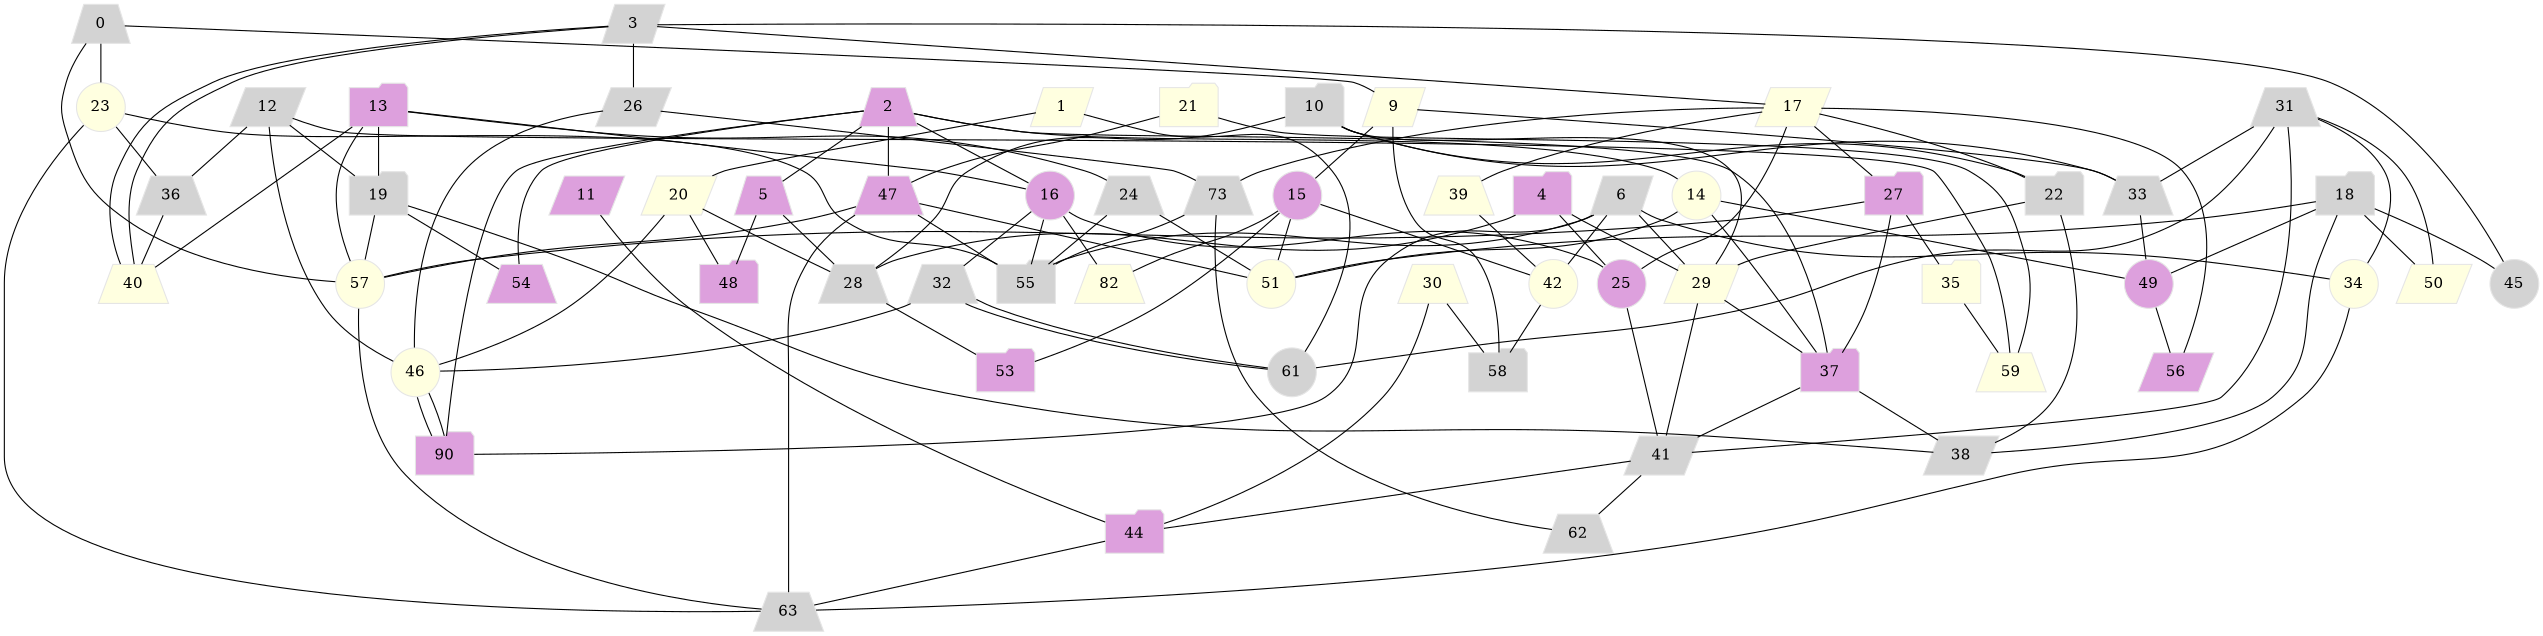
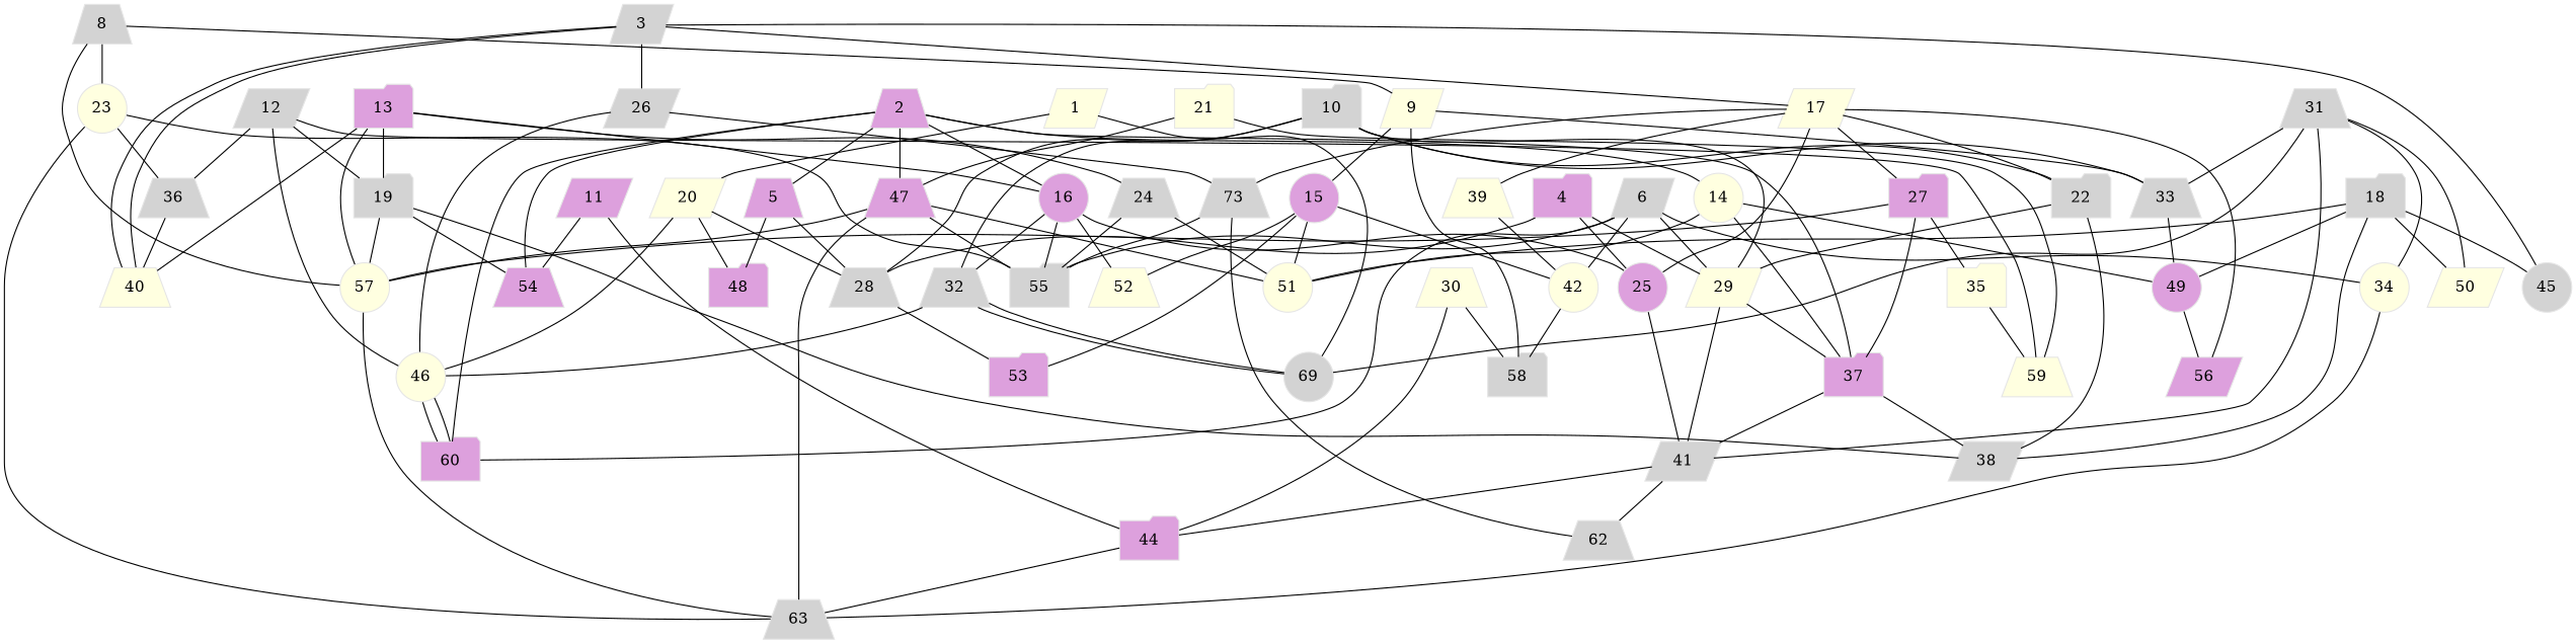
  graph {
    node [color=gray90 fillcolor=lightgrey shape=trapezium style=filled]
    1 [fillcolor=lightyellow shape=parallelogram]
    20 [fillcolor=lightyellow shape=parallelogram]
-   61 [shape=circle]
+   61 [shape=circle label=69]
    28
    48 [fillcolor=plum shape=folder]
    46 [fillcolor=lightyellow shape=circle]
    2 [fillcolor=plum]
    5 [fillcolor=plum]
    14 [fillcolor=lightyellow shape=circle]
    16 [fillcolor=plum shape=circle]
    37 [fillcolor=plum shape=folder]
    47 [fillcolor=plum]
    54 [fillcolor=plum]
-   60 [fillcolor=plum shape=folder label=90]
+   60 [fillcolor=plum shape=folder]
    49 [fillcolor=plum shape=circle]
    51 [fillcolor=lightyellow shape=circle]
    25 [fillcolor=plum shape=circle]
    55 [shape=folder]
    32
-   52 [fillcolor=lightyellow label=82]
+   52 [fillcolor=lightyellow]
    38 [shape=parallelogram]
    41 [shape=parallelogram]
    57 [fillcolor=lightyellow shape=circle]
    63
    3 [shape=parallelogram]
    17 [fillcolor=lightyellow shape=parallelogram]
    26 [shape=parallelogram]
    40 [fillcolor=lightyellow]
    45 [shape=circle]
    22 [shape=folder]
    27 [fillcolor=plum shape=folder]
    39 [fillcolor=lightyellow]
    n33 [label=73]
    56 [fillcolor=plum shape=parallelogram]
    4 [fillcolor=plum shape=folder]
    29 [fillcolor=lightyellow shape=parallelogram]
    53 [fillcolor=plum shape=folder]
    6 [shape=parallelogram]
    34 [fillcolor=lightyellow shape=circle]
    42 [fillcolor=lightyellow shape=circle]
    58 [shape=folder]
    59 [fillcolor=lightyellow]
    9 [fillcolor=lightyellow shape=parallelogram]
-   8 [label=0]
+   8
    23 [fillcolor=lightyellow shape=circle]
    15 [fillcolor=plum shape=circle]
    33
    36
    10 [shape=folder]
    11 [fillcolor=plum shape=parallelogram]
    44 [fillcolor=plum shape=folder]
    12 [shape=parallelogram]
    19 [shape=folder]
    13 [fillcolor=plum shape=folder]
    24
    35 [fillcolor=lightyellow shape=folder]
    62
    18 [shape=folder]
    50 [fillcolor=lightyellow shape=parallelogram]
    21 [fillcolor=lightyellow shape=folder]
    30 [fillcolor=lightyellow]
    31
    1 -- 20
    1 -- 61
    20 -- 28
    20 -- 48
    20 -- 46
    28 -- 53
    46 -- 60
    46 -- 60
    2 -- 5
    2 -- 14
    2 -- 16
    2 -- 37
    2 -- 47
    2 -- 54
    2 -- 60
    5 -- 28
    5 -- 48
    14 -- 37
    14 -- 49
    14 -- 51
    16 -- 25
    16 -- 55
    16 -- 32
    16 -- 52
    37 -- 38
    37 -- 41
    47 -- 51
    47 -- 55
    47 -- 57
    47 -- 63
    49 -- 56
    25 -- 41
    32 -- 61
    32 -- 61
    32 -- 46
    41 -- 44
    41 -- 62
    57 -- 63
    3 -- 17
    3 -- 26
    3 -- 40
    3 -- 40
    3 -- 45
    17 -- 25
    17 -- 22
    17 -- 27
    17 -- 39
    17 -- n33
    17 -- 56
    26 -- 46
    26 -- n33
    22 -- 38
    22 -- 29
    27 -- 37
    27 -- 57
    27 -- 35
    39 -- 42
    n33 -- 55
    n33 -- 62
    4 -- 28
    4 -- 25
    4 -- 29
    29 -- 37
    29 -- 41
    6 -- 60
    6 -- 55
    6 -- 29
    6 -- 34
    6 -- 42
    34 -- 63
    42 -- 58
    9 -- 58
    9 -- 15
    9 -- 33
    8 -- 57
    8 -- 9
    8 -- 23
    23 -- 55
    23 -- 63
    23 -- 36
    15 -- 51
    15 -- 52
    15 -- 53
    15 -- 42
    33 -- 49
    36 -- 40
    10 -- 28
+   10 -- 32
    10 -- 22
    10 -- 29
    10 -- 33
+   11 -- 54
    11 -- 44
    44 -- 63
    12 -- 46
    12 -- 59
    12 -- 36
    12 -- 19
    19 -- 54
    19 -- 38
    19 -- 57
    13 -- 16
    13 -- 57
    13 -- 40
    13 -- 19
    13 -- 24
    24 -- 51
    24 -- 55
    35 -- 59
    18 -- 49
    18 -- 51
    18 -- 38
    18 -- 45
    18 -- 50
    21 -- 47
    21 -- 59
    30 -- 58
    30 -- 44
    31 -- 61
    31 -- 41
    31 -- 34
    31 -- 33
    31 -- 50
  }
